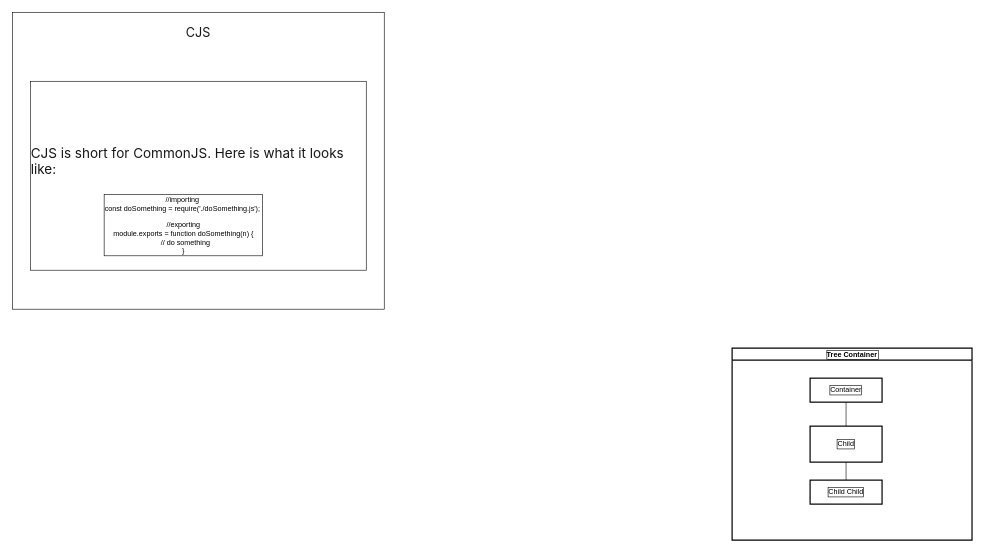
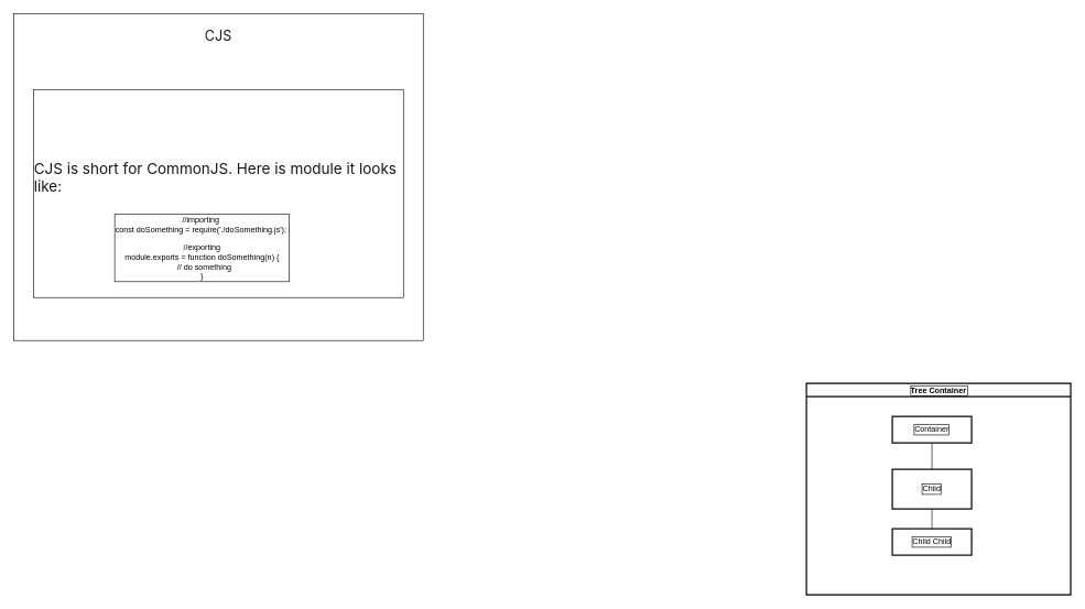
  <mxCell id="0" />
  <mxCell id="1" parent="0" />
  <mxCell id="2" value="&#10;&lt;h1 style=&quot;box-sizing: border-box; margin: calc(var(--content-rhythm) / 2) 0; font-family: -apple-system, BlinkMacSystemFont, &amp;quot;Segoe UI&amp;quot;, Roboto, Helvetica, Arial, sans-serif, &amp;quot;Apple Color Emoji&amp;quot;, &amp;quot;Segoe UI Emoji&amp;quot;, &amp;quot;Segoe UI Symbol&amp;quot;; padding: 0px; font-weight: var(--fw-bold); line-height: var(--lh-tight); font-size: 1.75em; color: rgb(23, 23, 23); font-style: normal; font-variant-ligatures: normal; font-variant-caps: normal; letter-spacing: normal; orphans: 2; text-indent: 0px; text-transform: none; widows: 2; word-spacing: 0px; -webkit-text-stroke-width: 0px; background-color: rgb(255, 255, 255); text-decoration-thickness: initial; text-decoration-style: initial; text-decoration-color: initial;&quot;&gt;CJS&lt;/h1&gt;&lt;br class=&quot;Apple-interchange-newline&quot;&gt;&#10;&#10;" style="rounded=0;whiteSpace=wrap;html=1;spacingLeft=0;spacingBottom=0;container=1;align=center;verticalAlign=top;labelPosition=center;verticalLabelPosition=middle;" parent="1" vertex="1"><mxGeometry x="20" y="20" width="620" height="495" as="geometry"><mxRectangle x="10" y="10" width="70" height="60" as="alternateBounds" /></mxGeometry></mxCell>
- <mxCell id="3" value="&#10;&lt;p style=&quot;box-sizing: border-box; margin: 0 0 var(--content-rhythm) 0; color: rgb(23, 23, 23); font-family: -apple-system, BlinkMacSystemFont, &amp;quot;Segoe UI&amp;quot;, Roboto, Helvetica, Arial, sans-serif, &amp;quot;Apple Color Emoji&amp;quot;, &amp;quot;Segoe UI Emoji&amp;quot;, &amp;quot;Segoe UI Symbol&amp;quot;; font-size: 22.5px; font-style: normal; font-variant-ligatures: normal; font-variant-caps: normal; font-weight: 400; letter-spacing: normal; orphans: 2; text-align: start; text-indent: 0px; text-transform: none; widows: 2; word-spacing: 0px; -webkit-text-stroke-width: 0px; text-decoration-thickness: initial; text-decoration-style: initial; text-decoration-color: initial;&quot;&gt;CJS is short for CommonJS. Here is what it looks like:&lt;br style=&quot;box-sizing: border-box;&quot;&gt;&lt;/p&gt;&lt;div style=&quot;box-sizing: border-box; background-image: ; background-position-x: ; background-position-y: ; background-size: ; background-repeat-x: ; background-repeat-y: ; background-attachment: ; background-origin: ; background-clip: ; color: var(--syntax-text-color); font-size: 18px; border-radius: var(--radius); margin: 0 0 var(--content-rhythm) 0; overflow-x: auto; overflow-wrap: initial; padding: var(--su-6); position: relative; font-family: -apple-system, BlinkMacSystemFont, &amp;quot;Segoe UI&amp;quot;, Roboto, Helvetica, Arial, sans-serif, &amp;quot;Apple Color Emoji&amp;quot;, &amp;quot;Segoe UI Emoji&amp;quot;, &amp;quot;Segoe UI Symbol&amp;quot;; font-style: normal; font-variant-ligatures: normal; font-variant-caps: normal; font-weight: 400; letter-spacing: normal; orphans: 2; text-align: start; text-indent: 0px; text-transform: none; widows: 2; word-spacing: 0px; -webkit-text-stroke-width: 0px; text-decoration-thickness: initial; text-decoration-style: initial; text-decoration-color: initial;&quot; class=&quot;highlight js-code-highlight&quot;&gt;&lt;br class=&quot;Apple-interchange-newline&quot;&gt;&#10;&#10;&lt;/div&gt;" style="whiteSpace=wrap;html=1;rounded=0;spacingLeft=0;spacingBottom=0;labelBackgroundColor=none;labelBorderColor=none;container=1;strokeColor=default;" vertex="1" parent="2"><mxGeometry x="30" y="115" width="560" height="315" as="geometry"><mxRectangle x="30" y="115" width="560" height="120" as="alternateBounds" /></mxGeometry></mxCell>
+ <mxCell id="3" value="&#10;&lt;p style=&quot;box-sizing: border-box; margin: 0 0 var(--content-rhythm) 0; color: rgb(23, 23, 23); font-family: -apple-system, BlinkMacSystemFont, &amp;quot;Segoe UI&amp;quot;, Roboto, Helvetica, Arial, sans-serif, &amp;quot;Apple Color Emoji&amp;quot;, &amp;quot;Segoe UI Emoji&amp;quot;, &amp;quot;Segoe UI Symbol&amp;quot;; font-size: 22.5px; font-style: normal; font-variant-ligatures: normal; font-variant-caps: normal; font-weight: 400; letter-spacing: normal; orphans: 2; text-align: start; text-indent: 0px; text-transform: none; widows: 2; word-spacing: 0px; -webkit-text-stroke-width: 0px; text-decoration-thickness: initial; text-decoration-style: initial; text-decoration-color: initial;&quot;&gt;CJS is short for CommonJS. Here is module it looks like:&lt;br style=&quot;box-sizing: border-box;&quot;&gt;&lt;/p&gt;&lt;div style=&quot;box-sizing: border-box; background-image: ; background-position-x: ; background-position-y: ; background-size: ; background-repeat-x: ; background-repeat-y: ; background-attachment: ; background-origin: ; background-clip: ; color: var(--syntax-text-color); font-size: 18px; border-radius: var(--radius); margin: 0 0 var(--content-rhythm) 0; overflow-x: auto; overflow-wrap: initial; padding: var(--su-6); position: relative; font-family: -apple-system, BlinkMacSystemFont, &amp;quot;Segoe UI&amp;quot;, Roboto, Helvetica, Arial, sans-serif, &amp;quot;Apple Color Emoji&amp;quot;, &amp;quot;Segoe UI Emoji&amp;quot;, &amp;quot;Segoe UI Symbol&amp;quot;; font-style: normal; font-variant-ligatures: normal; font-variant-caps: normal; font-weight: 400; letter-spacing: normal; orphans: 2; text-align: start; text-indent: 0px; text-transform: none; widows: 2; word-spacing: 0px; -webkit-text-stroke-width: 0px; text-decoration-thickness: initial; text-decoration-style: initial; text-decoration-color: initial;&quot; class=&quot;highlight js-code-highlight&quot;&gt;&lt;br class=&quot;Apple-interchange-newline&quot;&gt;&#10;&#10;&lt;/div&gt;" style="whiteSpace=wrap;html=1;rounded=0;spacingLeft=0;spacingBottom=0;labelBackgroundColor=none;labelBorderColor=none;container=1;strokeColor=default;" vertex="1" parent="2"><mxGeometry x="30" y="115" width="560" height="315" as="geometry"><mxRectangle x="30" y="115" width="560" height="120" as="alternateBounds" /></mxGeometry></mxCell>
  <mxCell id="4" value="&lt;div&gt;//importing&amp;nbsp;&lt;/div&gt;&lt;div&gt;const doSomething = require('./doSomething.js');&amp;nbsp;&lt;/div&gt;&lt;div&gt;&lt;br&gt;&lt;/div&gt;&lt;div&gt;//exporting&lt;/div&gt;&lt;div&gt;module.exports = function doSomething(n) {&lt;/div&gt;&lt;div&gt;&amp;nbsp; // do something&lt;/div&gt;&lt;div&gt;}&lt;/div&gt;" style="text;html=1;align=center;verticalAlign=middle;resizable=0;points=[];autosize=1;strokeColor=none;fillColor=none;labelBorderColor=default;spacing=5;" vertex="1" parent="3"><mxGeometry x="110" y="180" width="290" height="120" as="geometry" /></mxCell>
  <mxCell id="5" value="Tree Container" style="swimlane;startSize=20;horizontal=1;containerType=tree;labelBackgroundColor=none;labelBorderColor=default;strokeColor=default;strokeWidth=2;fillColor=none;" vertex="1" parent="1"><mxGeometry x="1220" y="580" width="400" height="320" as="geometry" /></mxCell>
  <mxCell id="6" value="" style="edgeStyle=elbowEdgeStyle;elbow=vertical;startArrow=none;endArrow=none;rounded=0;" edge="1" parent="5" source="7" target="8"><mxGeometry relative="1" as="geometry" /></mxCell>
  <mxCell id="7" value="Container" style="whiteSpace=wrap;html=1;treeFolding=1;treeMoving=1;newEdgeStyle={&quot;edgeStyle&quot;:&quot;elbowEdgeStyle&quot;,&quot;startArrow&quot;:&quot;none&quot;,&quot;endArrow&quot;:&quot;none&quot;};labelBackgroundColor=none;labelBorderColor=default;strokeColor=default;strokeWidth=2;fillColor=none;" vertex="1" parent="5"><mxGeometry x="130" y="50" width="120" height="40" as="geometry" /></mxCell>
  <mxCell id="8" value="Child" style="whiteSpace=wrap;html=1;treeFolding=1;treeMoving=1;newEdgeStyle={&quot;edgeStyle&quot;:&quot;elbowEdgeStyle&quot;,&quot;startArrow&quot;:&quot;none&quot;,&quot;endArrow&quot;:&quot;none&quot;};labelBackgroundColor=none;labelBorderColor=default;strokeColor=default;strokeWidth=2;fillColor=none;" vertex="1" parent="5"><mxGeometry x="130" y="130" width="120" height="60" as="geometry" /></mxCell>
  <mxCell id="9" value="Child Child" style="whiteSpace=wrap;html=1;treeFolding=1;treeMoving=1;newEdgeStyle={&quot;edgeStyle&quot;:&quot;elbowEdgeStyle&quot;,&quot;startArrow&quot;:&quot;none&quot;,&quot;endArrow&quot;:&quot;none&quot;};labelBackgroundColor=none;labelBorderColor=default;strokeColor=default;strokeWidth=2;fillColor=none;" vertex="1" parent="5"><mxGeometry x="130" y="220" width="120" height="40" as="geometry" /></mxCell>
  <mxCell id="10" value="" style="edgeStyle=elbowEdgeStyle;elbow=vertical;startArrow=none;endArrow=none;rounded=0;exitX=0.5;exitY=1;exitDx=0;exitDy=0;" edge="1" parent="5" source="8" target="9"><mxGeometry relative="1" as="geometry"><mxPoint x="190" y="90.0" as="sourcePoint" /><mxPoint x="190" y="130" as="targetPoint" /></mxGeometry></mxCell>
